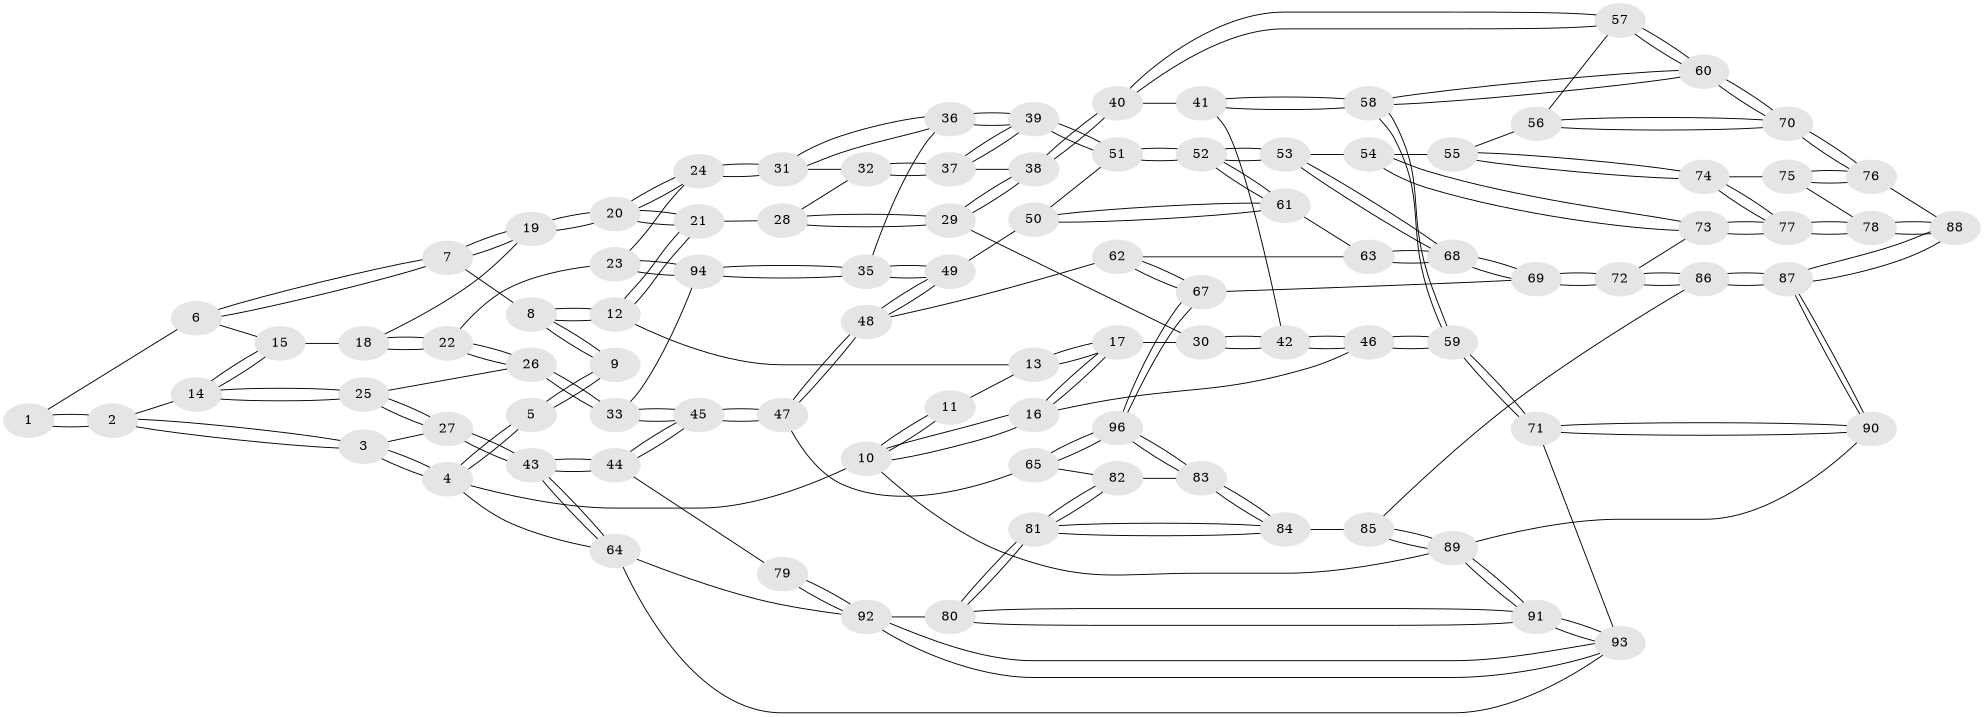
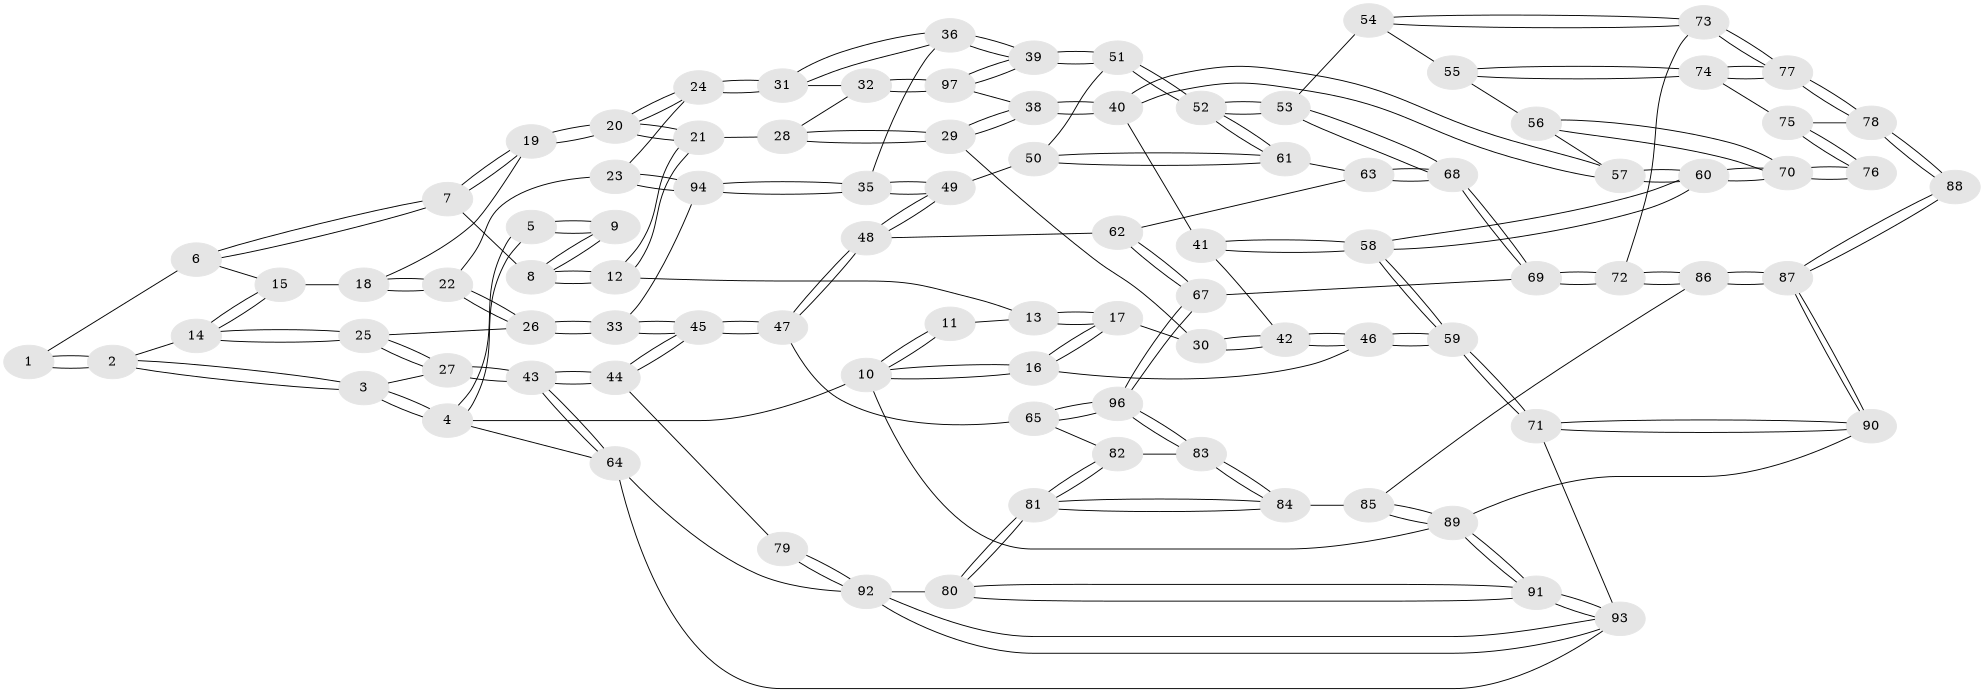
  graph {
    rankdir=LR
    node [color=gray90 style=filled]
    1
    2
    6
    3
    14
    7
    15
    4
    27
    25
    5
    10
    64
    43
    9
    11
    16
    89
    92
    93
    8
    19
    18
    12
    20
    13
    21
    17
    46
    71
    90
    28
    30
    26
    22
    59
    42
    23
    24
    31
    29
    32
    n43 [label=94]
    33
    35
    36
    45
    44
    38
-   37
+   37 [label=97]
    40
    39
    47
    49
    50
    51
    41
    57
    52
    58
    60
    79
    48
    65
    62
    n66 [label=96]
    82
    63
    67
    61
    53
    54
    68
    55
    73
    69
    56
    74
    77
    70
    75
    76
    80
    83
    84
    72
    86
    88
    87
    78
    81
    91
    85
    1 -- 2
    1 -- 2
    1 -- 6
    2 -- 3
    2 -- 3
    2 -- 14
    6 -- 7
    6 -- 7
    6 -- 15
    3 -- 4
    3 -- 4
    3 -- 27
    14 -- 15
    14 -- 15
    14 -- 25
    14 -- 25
    7 -- 8
    7 -- 19
    7 -- 19
    15 -- 18
    4 -- 5
    4 -- 5
    4 -- 10
    4 -- 64
    27 -- 43
    27 -- 43
    25 -- 27
    25 -- 27
    25 -- 26
    5 -- 9
    5 -- 9
    10 -- 11
    10 -- 11
    10 -- 16
    10 -- 16
    10 -- 89
    64 -- 92
    64 -- 93
    43 -- 64
    43 -- 64
    43 -- 44
    43 -- 44
    11 -- 13
    16 -- 17
    16 -- 17
    16 -- 46
    89 -- 90
    89 -- 91
    89 -- 91
    92 -- 93
    92 -- 93
    92 -- 80
    8 -- 9
    8 -- 9
    8 -- 12
    8 -- 12
    19 -- 20
    19 -- 20
    18 -- 19
    18 -- 22
    18 -- 22
    12 -- 13
    12 -- 21
    12 -- 21
    20 -- 21
    20 -- 21
    20 -- 24
    20 -- 24
    13 -- 17
    13 -- 17
    21 -- 28
    17 -- 30
    46 -- 59
    46 -- 59
    71 -- 93
    71 -- 90
    71 -- 90
    28 -- 29
    28 -- 29
    28 -- 32
    30 -- 42
    30 -- 42
    26 -- 33
    26 -- 33
    22 -- 26
    22 -- 26
    22 -- 23
    59 -- 71
    59 -- 71
    42 -- 46
    42 -- 46
    23 -- 24
    23 -- n43
    23 -- n43
    24 -- 31
    24 -- 31
    31 -- 32
    31 -- 36
    31 -- 36
    29 -- 30
    29 -- 38
    29 -- 38
    32 -- 37
    32 -- 37
    n43 -- 35
    n43 -- 35
    33 -- n43
    33 -- 45
    33 -- 45
    35 -- 36
    35 -- 49
    35 -- 49
    36 -- 39
    36 -- 39
    45 -- 47
    45 -- 47
    44 -- 45
    44 -- 45
    44 -- 79
    38 -- 40
    38 -- 40
    37 -- 38
    37 -- 39
    37 -- 39
    40 -- 41
    40 -- 57
    40 -- 57
    39 -- 51
    39 -- 51
    47 -- 48
    47 -- 48
    47 -- 65
    49 -- 50
    50 -- 51
    50 -- 61
    50 -- 61
    51 -- 52
    51 -- 52
    41 -- 42
    41 -- 58
    41 -- 58
    57 -- 60
    57 -- 60
    52 -- 61
    52 -- 61
    52 -- 53
    52 -- 53
    58 -- 59
    58 -- 59
    58 -- 60
    58 -- 60
    60 -- 70
    60 -- 70
    79 -- 92
    79 -- 92
    48 -- 49
    48 -- 49
    48 -- 62
    65 -- n66
    65 -- n66
    65 -- 82
    62 -- 63
    62 -- 67
    62 -- 67
    n66 -- 67
    n66 -- 67
    n66 -- 83
    n66 -- 83
    82 -- 83
    63 -- 68
    63 -- 68
    67 -- 69
    61 -- 63
    53 -- 54
    53 -- 68
    53 -- 68
    54 -- 55
    54 -- 73
    54 -- 73
    68 -- 69
    68 -- 69
    55 -- 56
    55 -- 74
    55 -- 74
    73 -- 77
    73 -- 77
    69 -- 72
    69 -- 72
    56 -- 57
    56 -- 70
    56 -- 70
    74 -- 77
    74 -- 77
    74 -- 75
    77 -- 78
    77 -- 78
    70 -- 76
    70 -- 76
    75 -- 76
    75 -- 76
    75 -- 78
-   76 -- 88
    80 -- 81
    80 -- 81
    80 -- 91
    80 -- 91
    83 -- 84
    83 -- 84
    84 -- 85
    72 -- 73
    72 -- 86
    72 -- 86
    86 -- 87
    86 -- 87
    87 -- 90
    87 -- 90
    87 -- 88
    87 -- 88
    78 -- 88
    78 -- 88
    81 -- 82
    81 -- 82
    81 -- 84
    81 -- 84
    91 -- 93
    91 -- 93
    85 -- 89
    85 -- 89
    85 -- 86
  }
